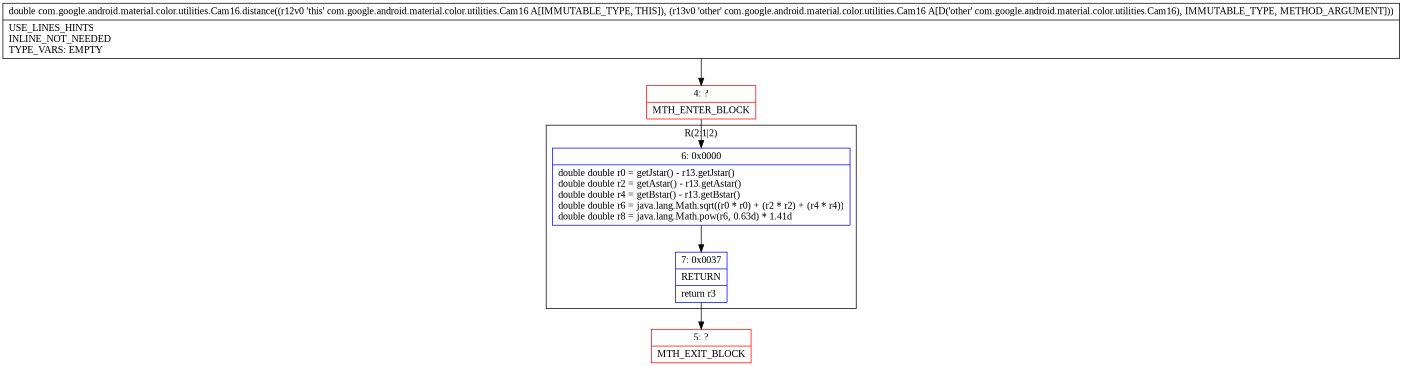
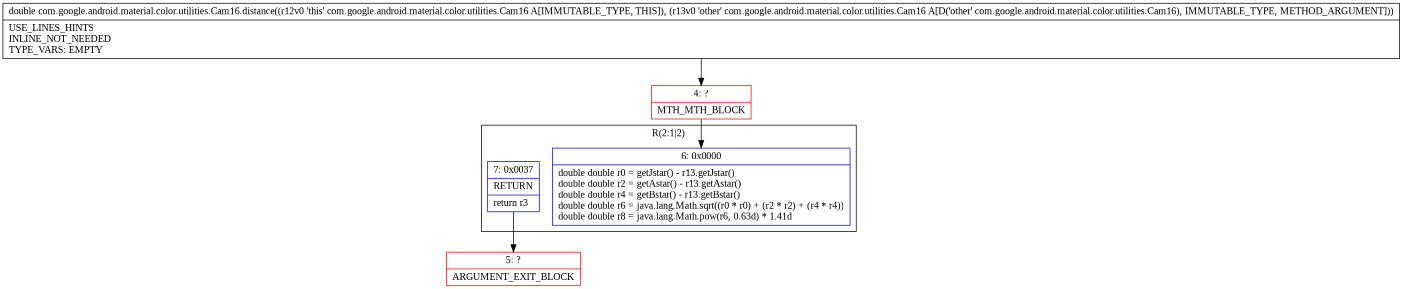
  digraph {
    fontname="Liberation Serif"
    node [color=blue fontname="Liberation Serif" shape=record]
    edge [fontname="Liberation Serif"]
    n1 [label="{6\:\ 0x0000|double double r0 = getJstar() \- r13.getJstar()\ldouble double r2 = getAstar() \- r13.getAstar()\ldouble double r4 = getBstar() \- r13.getBstar()\ldouble double r6 = java.lang.Math.sqrt((r0 * r0) + (r2 * r2) + (r4 * r4))\ldouble double r8 = java.lang.Math.pow(r6, 0.63d) * 1.41d\l}"]
    n2 [label="{7\:\ 0x0037|RETURN\l|return r3\l}"]
-   n3 [color=red label="{5\:\ ?|MTH_EXIT_BLOCK\l}"]
-   n4 [color=red label="{4\:\ ?|MTH_ENTER_BLOCK\l}"]
+   n3 [color=red label="{5\:\ ?|ARGUMENT_EXIT_BLOCK\l}"]
+   n4 [color=red label="{4\:\ ?|MTH_MTH_BLOCK\l}"]
    n5 [label="{double com.google.android.material.color.utilities.Cam16.distance((r12v0 'this' com.google.android.material.color.utilities.Cam16 A[IMMUTABLE_TYPE, THIS]), (r13v0 'other' com.google.android.material.color.utilities.Cam16 A[D('other' com.google.android.material.color.utilities.Cam16), IMMUTABLE_TYPE, METHOD_ARGUMENT]))  | USE_LINES_HINTS\lINLINE_NOT_NEEDED\lTYPE_VARS: EMPTY\l}" color=""]
    subgraph cluster_1 {
      label="R(2:1|2)"
      n1
      n2
    }
-   n1 -> n2
    n2 -> n3
    n4 -> n1
    n5 -> n4
  }
